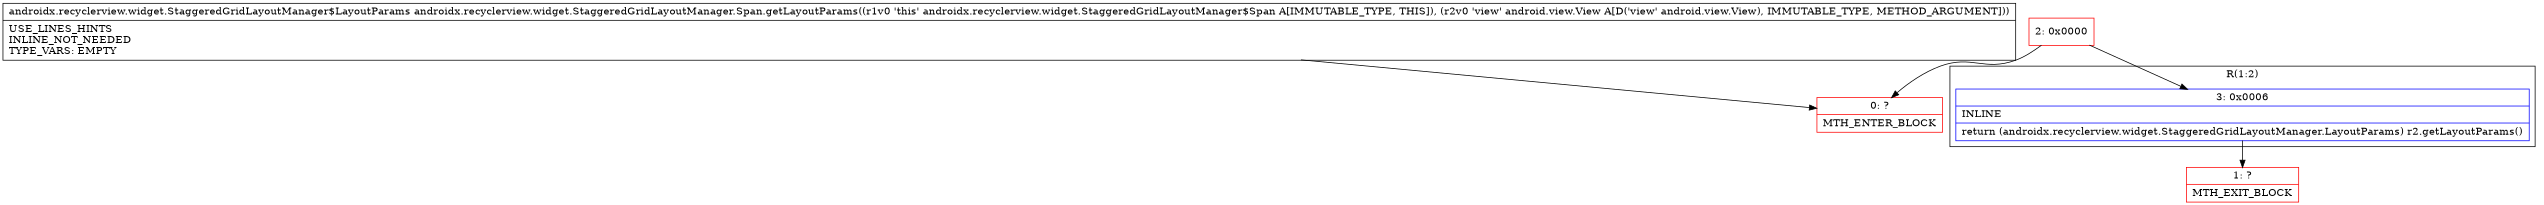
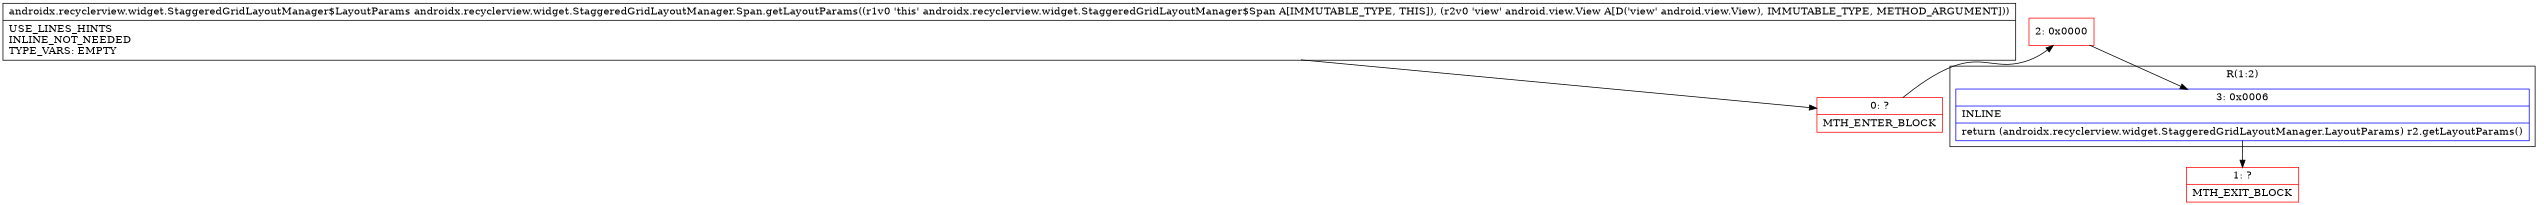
  digraph {
    node [color=red shape=record]
    n1 [color=blue label="{3\:\ 0x0006|INLINE\l|return (androidx.recyclerview.widget.StaggeredGridLayoutManager.LayoutParams) r2.getLayoutParams()\l}"]
    n2 [label="{1\:\ ?|MTH_EXIT_BLOCK\l}"]
    n3 [label="{0\:\ ?|MTH_ENTER_BLOCK\l}"]
    n4 [label="{2\:\ 0x0000}"]
    n5 [label="{androidx.recyclerview.widget.StaggeredGridLayoutManager$LayoutParams androidx.recyclerview.widget.StaggeredGridLayoutManager.Span.getLayoutParams((r1v0 'this' androidx.recyclerview.widget.StaggeredGridLayoutManager$Span A[IMMUTABLE_TYPE, THIS]), (r2v0 'view' android.view.View A[D('view' android.view.View), IMMUTABLE_TYPE, METHOD_ARGUMENT]))  | USE_LINES_HINTS\lINLINE_NOT_NEEDED\lTYPE_VARS: EMPTY\l}" color=""]
    subgraph cluster_1 {
      label="R(1:2)"
      n1
    }
    n1 -> n2
-   n4 -> n3
+   n3 -> n4
    n4 -> n1
    n5 -> n3
  }
